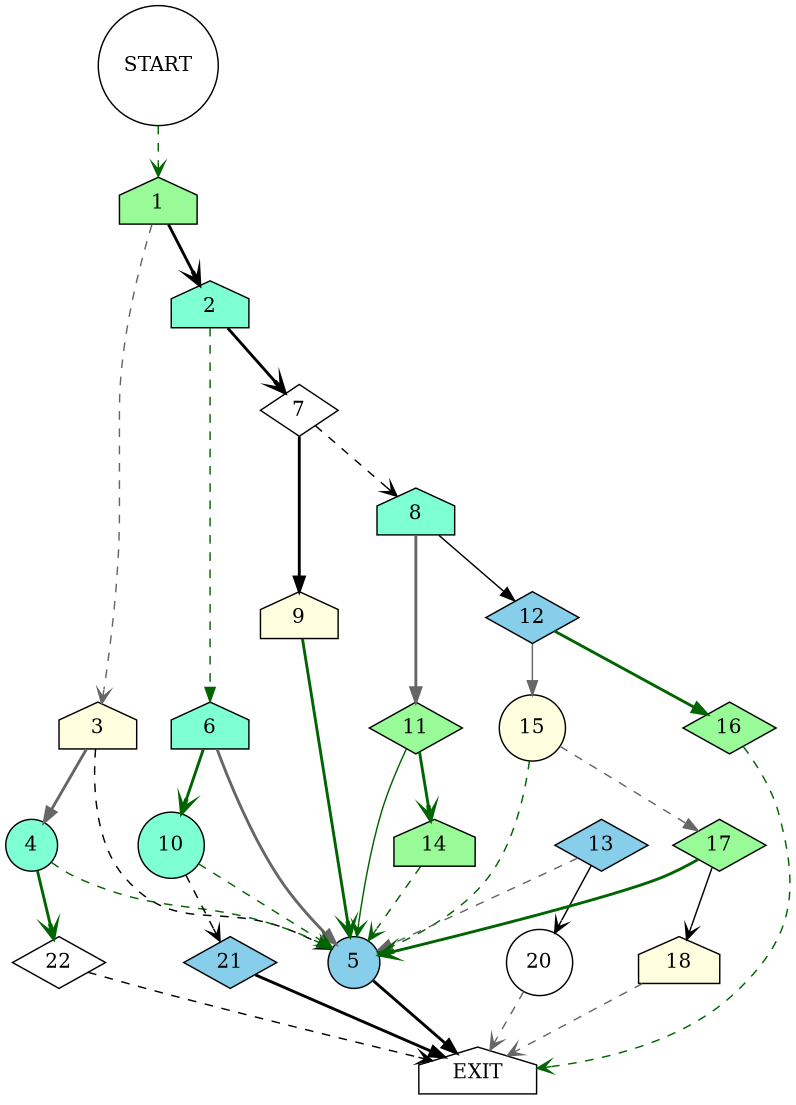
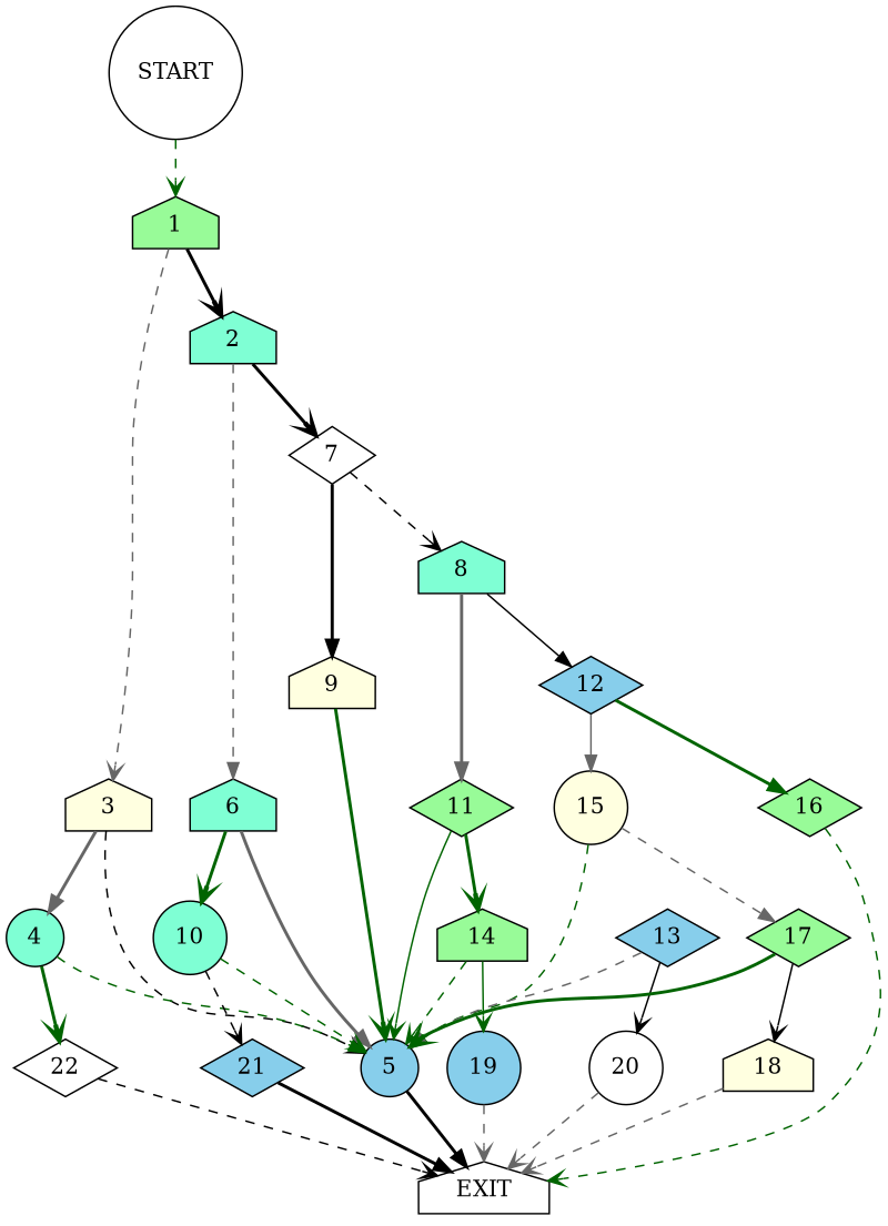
  digraph {
    node [fillcolor=white shape=house style=filled]
    edge [arrowhead=vee color=darkgreen style=dashed]
    n1 [label=START shape=circle]
    1 [fillcolor=palegreen]
    2 [fillcolor=aquamarine]
    3 [fillcolor=lightyellow]
    n5 [label=EXIT]
    6 [fillcolor=aquamarine]
    7 [shape=diamond]
    4 [fillcolor=aquamarine shape=circle]
    5 [fillcolor=skyblue shape=circle]
    10 [fillcolor=aquamarine shape=circle]
    8 [fillcolor=aquamarine]
    9 [fillcolor=lightyellow]
    22 [shape=diamond]
    21 [fillcolor=skyblue shape=diamond]
    11 [fillcolor=palegreen shape=diamond]
    12 [fillcolor=skyblue shape=diamond]
    14 [fillcolor=palegreen]
    15 [fillcolor=lightyellow shape=circle]
    16 [fillcolor=palegreen shape=diamond]
    13 [fillcolor=skyblue shape=diamond]
    20 [shape=circle]
+   19 [fillcolor=skyblue shape=circle]
    17 [fillcolor=palegreen shape=diamond]
    18 [fillcolor=lightyellow]
    n1 -> 1
    1 -> 2 [color=black style=bold]
    1 -> 3 [color=gray40]
-   2 -> 6 [arrowhead=normal]
+   2 -> 6 [arrowhead=normal color=gray40]
    2 -> 7 [color=black style=bold]
    3 -> 4 [arrowhead=normal color=gray40 style=bold]
    3 -> 5 [color=black]
    6 -> 5 [arrowhead=normal color=gray40 style=bold]
    6 -> 10 [style=bold]
    7 -> 8 [color=black]
    7 -> 9 [arrowhead=normal color=black style=bold]
    4 -> 5 [arrowhead=normal]
    4 -> 22 [style=bold]
    5 -> n5 [arrowhead=normal color=black style=bold]
    10 -> 5
    10 -> 21 [color=black]
    8 -> 11 [arrowhead=normal color=gray40 style=bold]
    8 -> 12 [arrowhead=normal color=black style=solid]
    9 -> 5 [style=bold]
    22 -> n5 [color=black]
    21 -> n5 [arrowhead=normal color=black style=bold]
    11 -> 5 [style=solid]
    11 -> 14 [style=bold]
    12 -> 15 [arrowhead=normal color=gray40 style=solid]
    12 -> 16 [arrowhead=normal style=bold]
    14 -> 5
+   14 -> 19 [style=solid]
    15 -> 5 [arrowhead=normal]
    15 -> 17 [arrowhead=normal color=gray40]
    16 -> n5
    13 -> 5 [arrowhead=normal color=gray40]
    13 -> 20 [color=black style=solid]
    20 -> n5 [color=gray40]
+   19 -> n5 [color=gray40]
    17 -> 5 [style=bold]
    17 -> 18 [color=black style=solid]
    18 -> n5 [color=gray40]
  }
